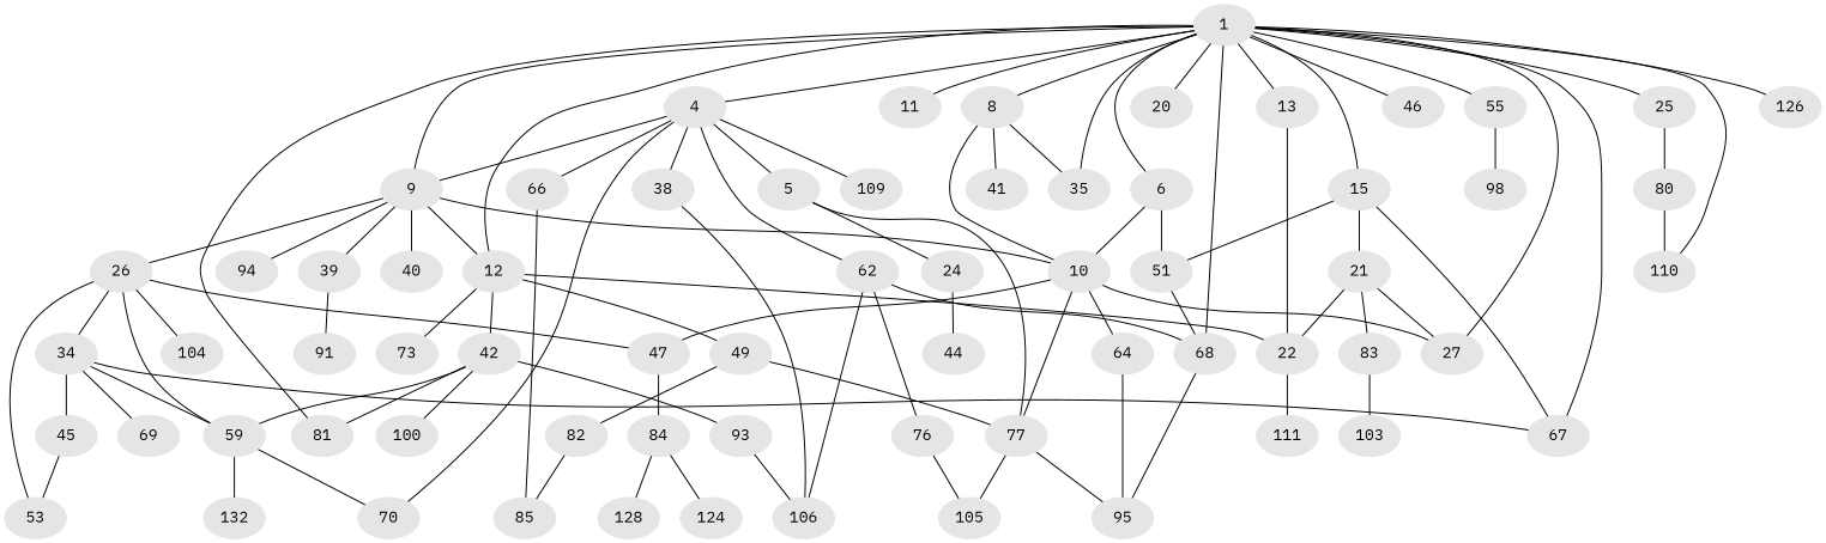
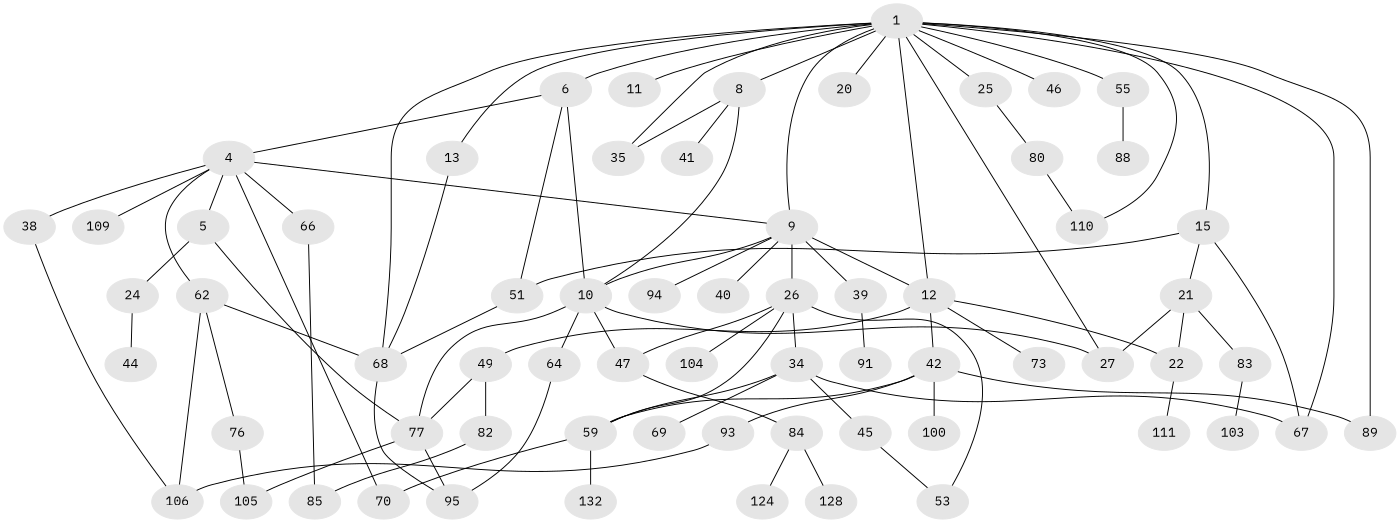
  graph {
    fontname="IBM Plex Mono"
    node [color=gray90 fontname="IBM Plex Mono" style=filled]
    edge [fontname="IBM Plex Mono"]
    1 [super="+2"]
    4 [super="+16+107+31"]
    6 [super="+28"]
    8 [super="+50"]
    9 [super="+56+14+129"]
    11 [super="+99+29"]
    12 [super="+33+17"]
    13 [super="+117+79+57"]
    15
    20
    25
    27 [super="+30+54+89"]
    35 [super="+96"]
    46
    55
    67 [super="+98"]
    68 [super="+119"]
-   81
+   81 [label=89]
    110
-   126
    5
    38 [super="+118"]
    62 [super="+92"]
    66
    70
    109
    10 [super="+18"]
    51
    41
    26 [super="+48+32"]
    39
    40 [super="+130"]
    94
    22 [super="+23+36"]
    42 [super="+114"]
    49
    73
    21
    80
-   88 [label=98]
+   88
    95 [super="+113"]
    24
    77 [super="+87"]
    106 [super="+135"]
    76 [super="+97"]
    85
    44
    105 [super="+108"]
    47
    64
    34 [super="+131"]
    53 [super="+60"]
    59 [super="+63"]
    104
    91
    84
    111 [super="+134"]
    93
    100 [super="+122"]
    82 [super="+116"]
    83 [super="+112"]
    103
    45 [super="+58+75"]
    69
    132
    124
    128
-   1 -- 4
+   6 -- 4
    1 -- 6
    1 -- 8
    1 -- 9
    1 -- 11
    1 -- 12
    1 -- 13
    1 -- 15
    1 -- 20
    1 -- 25
    1 -- 27
    1 -- 35
    1 -- 46
    1 -- 55
    1 -- 67
    1 -- 68
    1 -- 81
    1 -- 110
-   1 -- 126
    4 -- 9
    4 -- 5
    4 -- 38
    4 -- 62
    4 -- 66
    4 -- 70
    4 -- 109
    6 -- 10 [weight=2]
    6 -- 51
    8 -- 35
    8 -- 10
    8 -- 41
    9 -- 12
    9 -- 10
    9 -- 26 [weight=2]
    9 -- 39
    9 -- 40
    9 -- 94
    12 -- 22
    12 -- 42
    12 -- 49
    12 -- 73
-   13 -- 22
+   13 -- 68
    15 -- 67
    15 -- 51
    15 -- 21
    25 -- 80
    55 -- 88
    68 -- 95
    5 -- 24
    5 -- 77
    38 -- 106
    62 -- 68
    62 -- 106
    62 -- 76
    66 -- 85
    10 -- 27
    10 -- 77
    10 -- 47
    10 -- 64
    51 -- 68
    26 -- 47
    26 -- 34
    26 -- 53
    26 -- 59
    26 -- 104
    39 -- 91
    22 -- 111
    42 -- 81
    42 -- 59
    42 -- 93
    42 -- 100
    49 -- 77
    49 -- 82
    21 -- 27
    21 -- 22
    21 -- 83
    80 -- 110
    24 -- 44
    77 -- 95
    77 -- 105
    76 -- 105
    47 -- 84
    64 -- 95
    34 -- 67
    34 -- 59
    34 -- 45
    34 -- 69
    59 -- 70
    59 -- 132
    84 -- 124
    84 -- 128
    93 -- 106
    82 -- 85
    83 -- 103
    45 -- 53
  }
